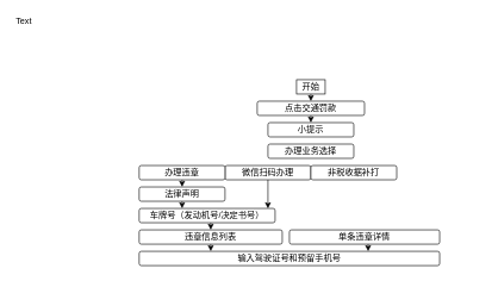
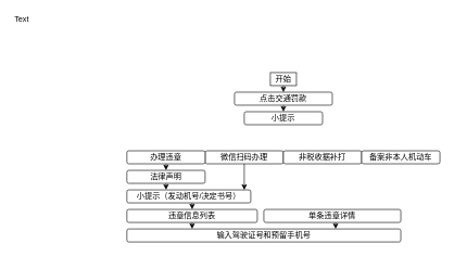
  <mxCell id="0" />
  <mxCell id="1" parent="0" />
  <mxCell id="2" value="开始" style="rounded=0;whiteSpace=wrap;html=1;" parent="1" vertex="1"><mxGeometry x="414" y="111" width="40" height="20" as="geometry" /></mxCell>
  <mxCell id="3" value="" style="endArrow=classic;html=1;exitX=0.5;exitY=1;exitDx=0;exitDy=0;" parent="1" source="2" edge="1"><mxGeometry width="50" height="50" relative="1" as="geometry"><mxPoint x="414" y="201" as="sourcePoint" /><mxPoint x="434" y="141" as="targetPoint" /></mxGeometry></mxCell>
  <mxCell id="4" value="点击交通罚款" style="rounded=1;whiteSpace=wrap;html=1;" parent="1" vertex="1"><mxGeometry x="359" y="141" width="150" height="20" as="geometry" /></mxCell>
  <mxCell id="5" value="" style="endArrow=classic;html=1;exitX=0.5;exitY=1;exitDx=0;exitDy=0;" parent="1" source="4" edge="1"><mxGeometry width="50" height="50" relative="1" as="geometry"><mxPoint x="374" y="231" as="sourcePoint" /><mxPoint x="434" y="171" as="targetPoint" /></mxGeometry></mxCell>
  <mxCell id="6" value="小提示" style="rounded=1;whiteSpace=wrap;html=1;" parent="1" vertex="1"><mxGeometry x="374" y="171" width="120" height="20" as="geometry" /></mxCell>
- <mxCell id="7" value="办理业务选择" style="rounded=1;whiteSpace=wrap;html=1;" parent="1" vertex="1"><mxGeometry x="374" y="201" width="120" height="20" as="geometry" /></mxCell>
  <mxCell id="8" value="微信扫码办理" style="rounded=1;whiteSpace=wrap;html=1;" parent="1" vertex="1"><mxGeometry x="314" y="231" width="120" height="20" as="geometry" /></mxCell>
  <mxCell id="9" value="办理违章" style="rounded=1;whiteSpace=wrap;html=1;" parent="1" vertex="1"><mxGeometry x="194" y="231" width="120" height="20" as="geometry" /></mxCell>
  <mxCell id="10" value="法律声明" style="rounded=1;whiteSpace=wrap;html=1;" parent="1" vertex="1"><mxGeometry x="194" y="261" width="120" height="20" as="geometry" /></mxCell>
- <mxCell id="11" value="车牌号（发动机号/决定书号）" style="rounded=1;whiteSpace=wrap;html=1;" parent="1" vertex="1"><mxGeometry x="194" y="291" width="190" height="20" as="geometry" /></mxCell>
+ <mxCell id="11" value="小提示（发动机号/决定书号）" style="rounded=1;whiteSpace=wrap;html=1;" parent="1" vertex="1"><mxGeometry x="194" y="291" width="190" height="20" as="geometry" /></mxCell>
  <mxCell id="12" value="违章信息列表" style="rounded=1;whiteSpace=wrap;html=1;" parent="1" vertex="1"><mxGeometry x="194" y="321" width="200" height="20" as="geometry" /></mxCell>
  <mxCell id="13" value="单条违章详情" style="rounded=1;whiteSpace=wrap;html=1;" parent="1" vertex="1"><mxGeometry x="404" y="321" width="210" height="20" as="geometry" /></mxCell>
  <mxCell id="14" value="非税收据补打" style="rounded=1;whiteSpace=wrap;html=1;" parent="1" vertex="1"><mxGeometry x="434" y="231" width="120" height="20" as="geometry" /></mxCell>
+ <mxCell id="15" value="备案非本人机动车" style="rounded=1;whiteSpace=wrap;html=1;" parent="1" vertex="1"><mxGeometry x="554" y="231" width="120" height="20" as="geometry" /></mxCell>
  <mxCell id="16" value="Text" style="text;html=1;resizable=0;points=[];autosize=1;align=left;verticalAlign=top;spacingTop=-4;" parent="1" vertex="1"><mxGeometry x="20" y="20" width="40" height="20" as="geometry" /></mxCell>
  <mxCell id="17" value="" style="endArrow=classic;html=1;exitX=0.5;exitY=1;exitDx=0;exitDy=0;" parent="1" edge="1"><mxGeometry width="50" height="50" relative="1" as="geometry"><mxPoint x="254" y="251" as="sourcePoint" /><mxPoint x="254.069" y="260.931" as="targetPoint" /></mxGeometry></mxCell>
  <mxCell id="18" value="" style="endArrow=classic;html=1;exitX=0.5;exitY=1;exitDx=0;exitDy=0;" parent="1" edge="1"><mxGeometry width="50" height="50" relative="1" as="geometry"><mxPoint x="254" y="281" as="sourcePoint" /><mxPoint x="254.069" y="290.931" as="targetPoint" /></mxGeometry></mxCell>
  <mxCell id="19" value="" style="endArrow=classic;html=1;exitX=0.5;exitY=1;exitDx=0;exitDy=0;" parent="1" edge="1"><mxGeometry width="50" height="50" relative="1" as="geometry"><mxPoint x="294" y="311" as="sourcePoint" /><mxPoint x="294.069" y="320.931" as="targetPoint" /></mxGeometry></mxCell>
  <mxCell id="20" value="" style="endArrow=classic;html=1;exitX=0.5;exitY=1;exitDx=0;exitDy=0;" parent="1" source="8" edge="1"><mxGeometry width="50" height="50" relative="1" as="geometry"><mxPoint x="364" y="261" as="sourcePoint" /><mxPoint x="374" y="291" as="targetPoint" /></mxGeometry></mxCell>
  <mxCell id="21" value="输入驾驶证号和预留手机号" style="rounded=1;whiteSpace=wrap;html=1;" parent="1" vertex="1"><mxGeometry x="194" y="351" width="420" height="20" as="geometry" /></mxCell>
  <mxCell id="22" value="" style="endArrow=classic;html=1;exitX=0.5;exitY=1;exitDx=0;exitDy=0;" parent="1" edge="1"><mxGeometry width="50" height="50" relative="1" as="geometry"><mxPoint x="294" y="341" as="sourcePoint" /><mxPoint x="294.069" y="350.931" as="targetPoint" /></mxGeometry></mxCell>
  <mxCell id="23" value="" style="endArrow=classic;html=1;exitX=0.5;exitY=1;exitDx=0;exitDy=0;" parent="1" edge="1"><mxGeometry width="50" height="50" relative="1" as="geometry"><mxPoint x="514" y="341" as="sourcePoint" /><mxPoint x="514.069" y="350.931" as="targetPoint" /></mxGeometry></mxCell>
